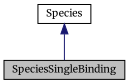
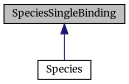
  digraph {
    fontname=Merriweather
    node [color=black fontname=Merriweather fontsize=10 shape=record style=filled]
    n1 [fillcolor=grey75 fontcolor=black height=0.2 label=SpeciesSingleBinding width=0.4]
    n2 [fillcolor=white height=0.2 label=Species width=0.4]
-   n2 -> n1 [color=midnightblue dir=back fontname=Merriweather fontsize=10 labelfontname=Helvetica labelfontsize=10 style=solid]
+   n1 -> n2 [color=midnightblue dir=back fontname=Merriweather fontsize=10 labelfontname=Helvetica labelfontsize=10 style=solid]
  }
